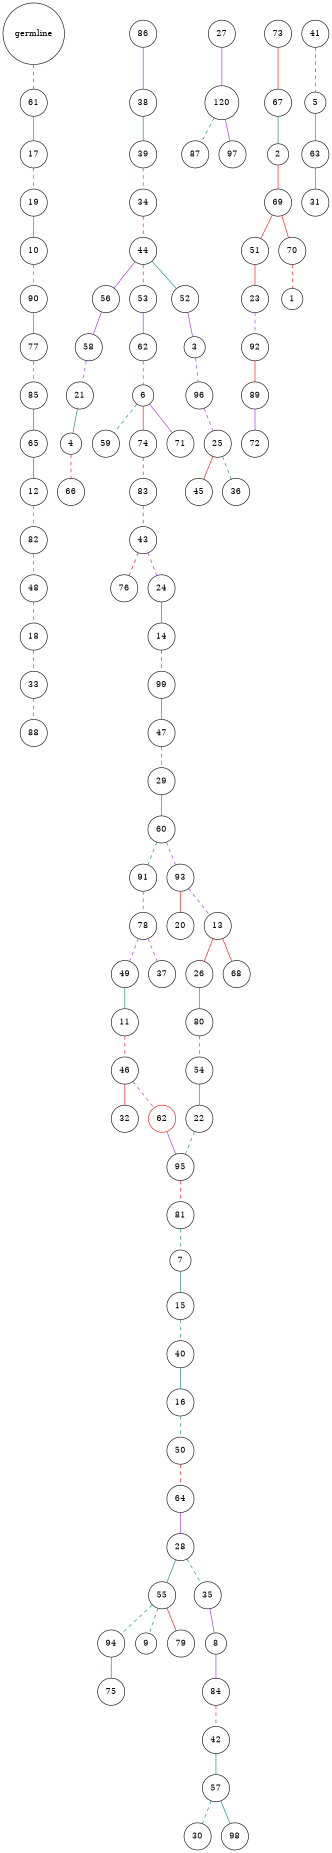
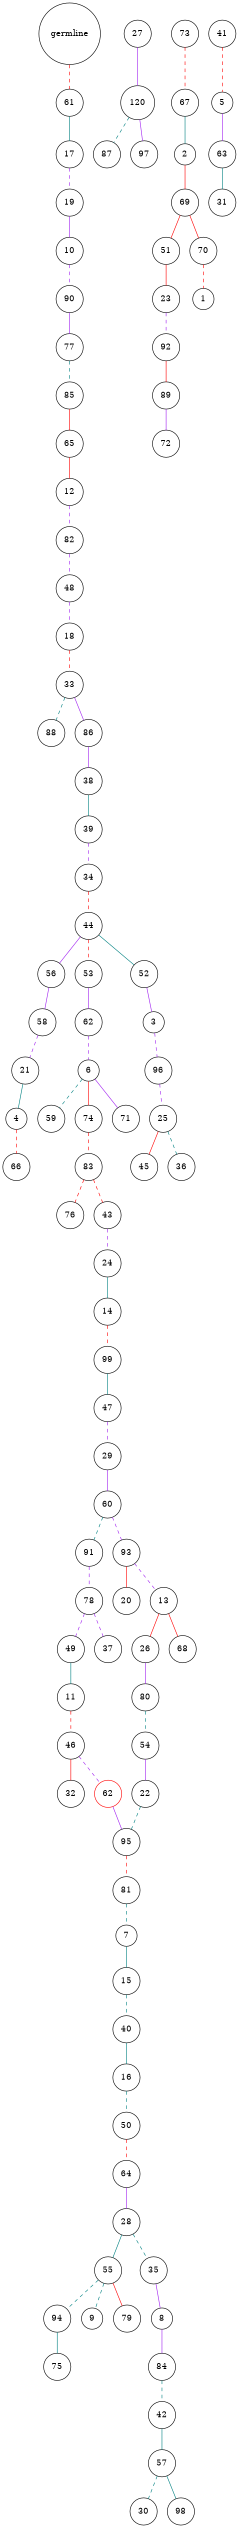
  graph {
    rankdir=UD
    splines=line
    node [shape=circle]
    edge [color=purple style=solid]
    n1 [label=germline]
    n2 [label=61]
    n3 [label=17]
    n4 [label=19]
    n5 [label=10]
    n6 [label=90]
    n7 [label=77]
    n8 [label=85]
    n9 [label=65]
    n10 [label=12]
    n11 [label=82]
    n12 [label=48]
    n13 [label=18]
    n14 [label=33]
    n15 [label=88]
    n16 [label=86]
    n17 [label=38]
    n18 [label=39]
    n19 [label=34]
    n20 [label=44]
    n21 [label=56]
    n22 [label=53]
    n23 [label=52]
    n24 [label=58]
    n25 [label=62]
    n26 [label=3]
    n27 [label=21]
    n28 [label=4]
    n29 [label=66]
    n30 [label=27]
    n31 [label=120]
    n32 [label=87]
    n33 [label=97]
    n34 [label=6]
    n35 [label=59]
    n36 [label=74]
    n37 [label=71]
    n38 [label=83]
    n39 [label=76]
    n40 [label=43]
    n41 [label=24]
    n42 [label=14]
    n43 [label=99]
    n44 [label=47]
    n45 [label=29]
    n46 [label=60]
    n47 [label=91]
    n48 [label=93]
    n49 [label=78]
    n50 [label=20]
    n51 [label=13]
    n52 [label=49]
    n53 [label=37]
    n54 [label=11]
    n55 [label=46]
    n56 [label=32]
    n57 [color=red label=62]
    n58 [label=95]
    n59 [label=81]
    n60 [label=7]
    n61 [label=15]
    n62 [label=40]
    n63 [label=16]
    n64 [label=50]
    n65 [label=64]
    n66 [label=28]
    n67 [label=55]
    n68 [label=35]
    n69 [label=94]
    n70 [label=9]
    n71 [label=79]
    n72 [label=8]
    n73 [label=75]
    n74 [label=84]
    n75 [label=42]
    n76 [label=57]
    n77 [label=30]
    n78 [label=98]
    n79 [label=26]
    n80 [label=68]
    n81 [label=80]
    n82 [label=54]
    n83 [label=22]
    n84 [label=73]
    n85 [label=67]
    n86 [label=2]
    n87 [label=69]
    n88 [label=51]
    n89 [label=70]
    n90 [label=23]
    n91 [label=1]
    n92 [label=92]
    n93 [label=89]
    n94 [label=72]
    n95 [label=41]
    n96 [label=5]
    n97 [label=63]
    n98 [label=31]
    n99 [label=96]
    n100 [label=25]
    n101 [label=45]
    n102 [label=36]
    n1 -- n2 [color=red style=dashed]
    n2 -- n3 [color=teal]
    n3 -- n4 [style=dashed]
    n4 -- n5
    n5 -- n6 [style=dashed]
    n6 -- n7
    n7 -- n8 [color=teal style=dashed]
    n8 -- n9 [color=red]
    n9 -- n10 [color=red]
    n10 -- n11 [style=dashed]
    n11 -- n12 [style=dashed]
    n12 -- n13 [style=dashed]
    n13 -- n14 [color=red style=dashed]
    n14 -- n15 [color=teal style=dashed]
+   n14 -- n16
    n16 -- n17
    n17 -- n18 [color=teal]
    n18 -- n19 [style=dashed]
    n19 -- n20 [color=red style=dashed]
    n20 -- n21
    n20 -- n22 [color=red style=dashed]
    n20 -- n23 [color=teal]
    n21 -- n24
    n22 -- n25
    n23 -- n26
    n24 -- n27 [style=dashed]
    n25 -- n34 [style=dashed]
    n26 -- n99 [style=dashed]
    n27 -- n28 [color=teal]
    n28 -- n29 [color=red style=dashed]
    n30 -- n31
    n31 -- n32 [color=teal style=dashed]
    n31 -- n33
    n34 -- n35 [color=teal style=dashed]
    n34 -- n36 [color=red]
    n34 -- n37
    n36 -- n38 [color=red style=dashed]
-   n40 -- n39 [color=red style=dashed]
+   n38 -- n39 [color=red style=dashed]
    n38 -- n40 [color=red style=dashed]
    n40 -- n41 [style=dashed]
    n41 -- n42 [color=teal]
    n42 -- n43 [color=red style=dashed]
    n43 -- n44 [color=teal]
    n44 -- n45 [style=dashed]
    n45 -- n46
    n46 -- n47 [color=teal style=dashed]
    n46 -- n48 [style=dashed]
    n47 -- n49 [style=dashed]
    n48 -- n50 [color=red]
    n48 -- n51 [style=dashed]
    n49 -- n52 [style=dashed]
    n49 -- n53 [style=dashed]
    n51 -- n79 [color=red]
    n51 -- n80 [color=red]
    n52 -- n54 [color=teal]
    n54 -- n55 [color=red style=dashed]
    n55 -- n56 [color=red]
    n55 -- n57 [style=dashed]
    n57 -- n58
    n58 -- n59 [color=red style=dashed]
    n59 -- n60 [color=teal style=dashed]
    n60 -- n61 [color=teal]
    n61 -- n62 [color=teal style=dashed]
    n62 -- n63 [color=teal]
    n63 -- n64 [color=teal style=dashed]
    n64 -- n65 [color=red style=dashed]
    n65 -- n66
    n66 -- n67 [color=teal]
    n66 -- n68 [color=teal style=dashed]
    n67 -- n69 [color=teal style=dashed]
    n67 -- n70 [color=teal style=dashed]
    n67 -- n71 [color=red]
    n68 -- n72
    n69 -- n73 [color=teal]
    n72 -- n74
-   n74 -- n75 [color=red style=dashed]
+   n74 -- n75 [color=teal style=dashed]
    n75 -- n76 [color=teal]
    n76 -- n77 [color=teal style=dashed]
    n76 -- n78 [color=teal]
    n79 -- n81
    n81 -- n82 [color=teal style=dashed]
    n82 -- n83
    n83 -- n58 [color=teal style=dashed]
-   n84 -- n85 [color=red]
+   n84 -- n85 [color=red style=dashed]
    n85 -- n86 [color=teal]
    n86 -- n87 [color=red]
    n87 -- n88 [color=red]
    n87 -- n89 [color=red]
    n88 -- n90 [color=red]
    n89 -- n91 [color=red style=dashed]
    n90 -- n92 [style=dashed]
    n92 -- n93 [color=red]
    n93 -- n94
    n95 -- n96 [color=red style=dashed]
    n96 -- n97
    n97 -- n98 [color=teal]
    n99 -- n100 [style=dashed]
    n100 -- n101 [color=red]
    n100 -- n102 [color=teal style=dashed]
  }
